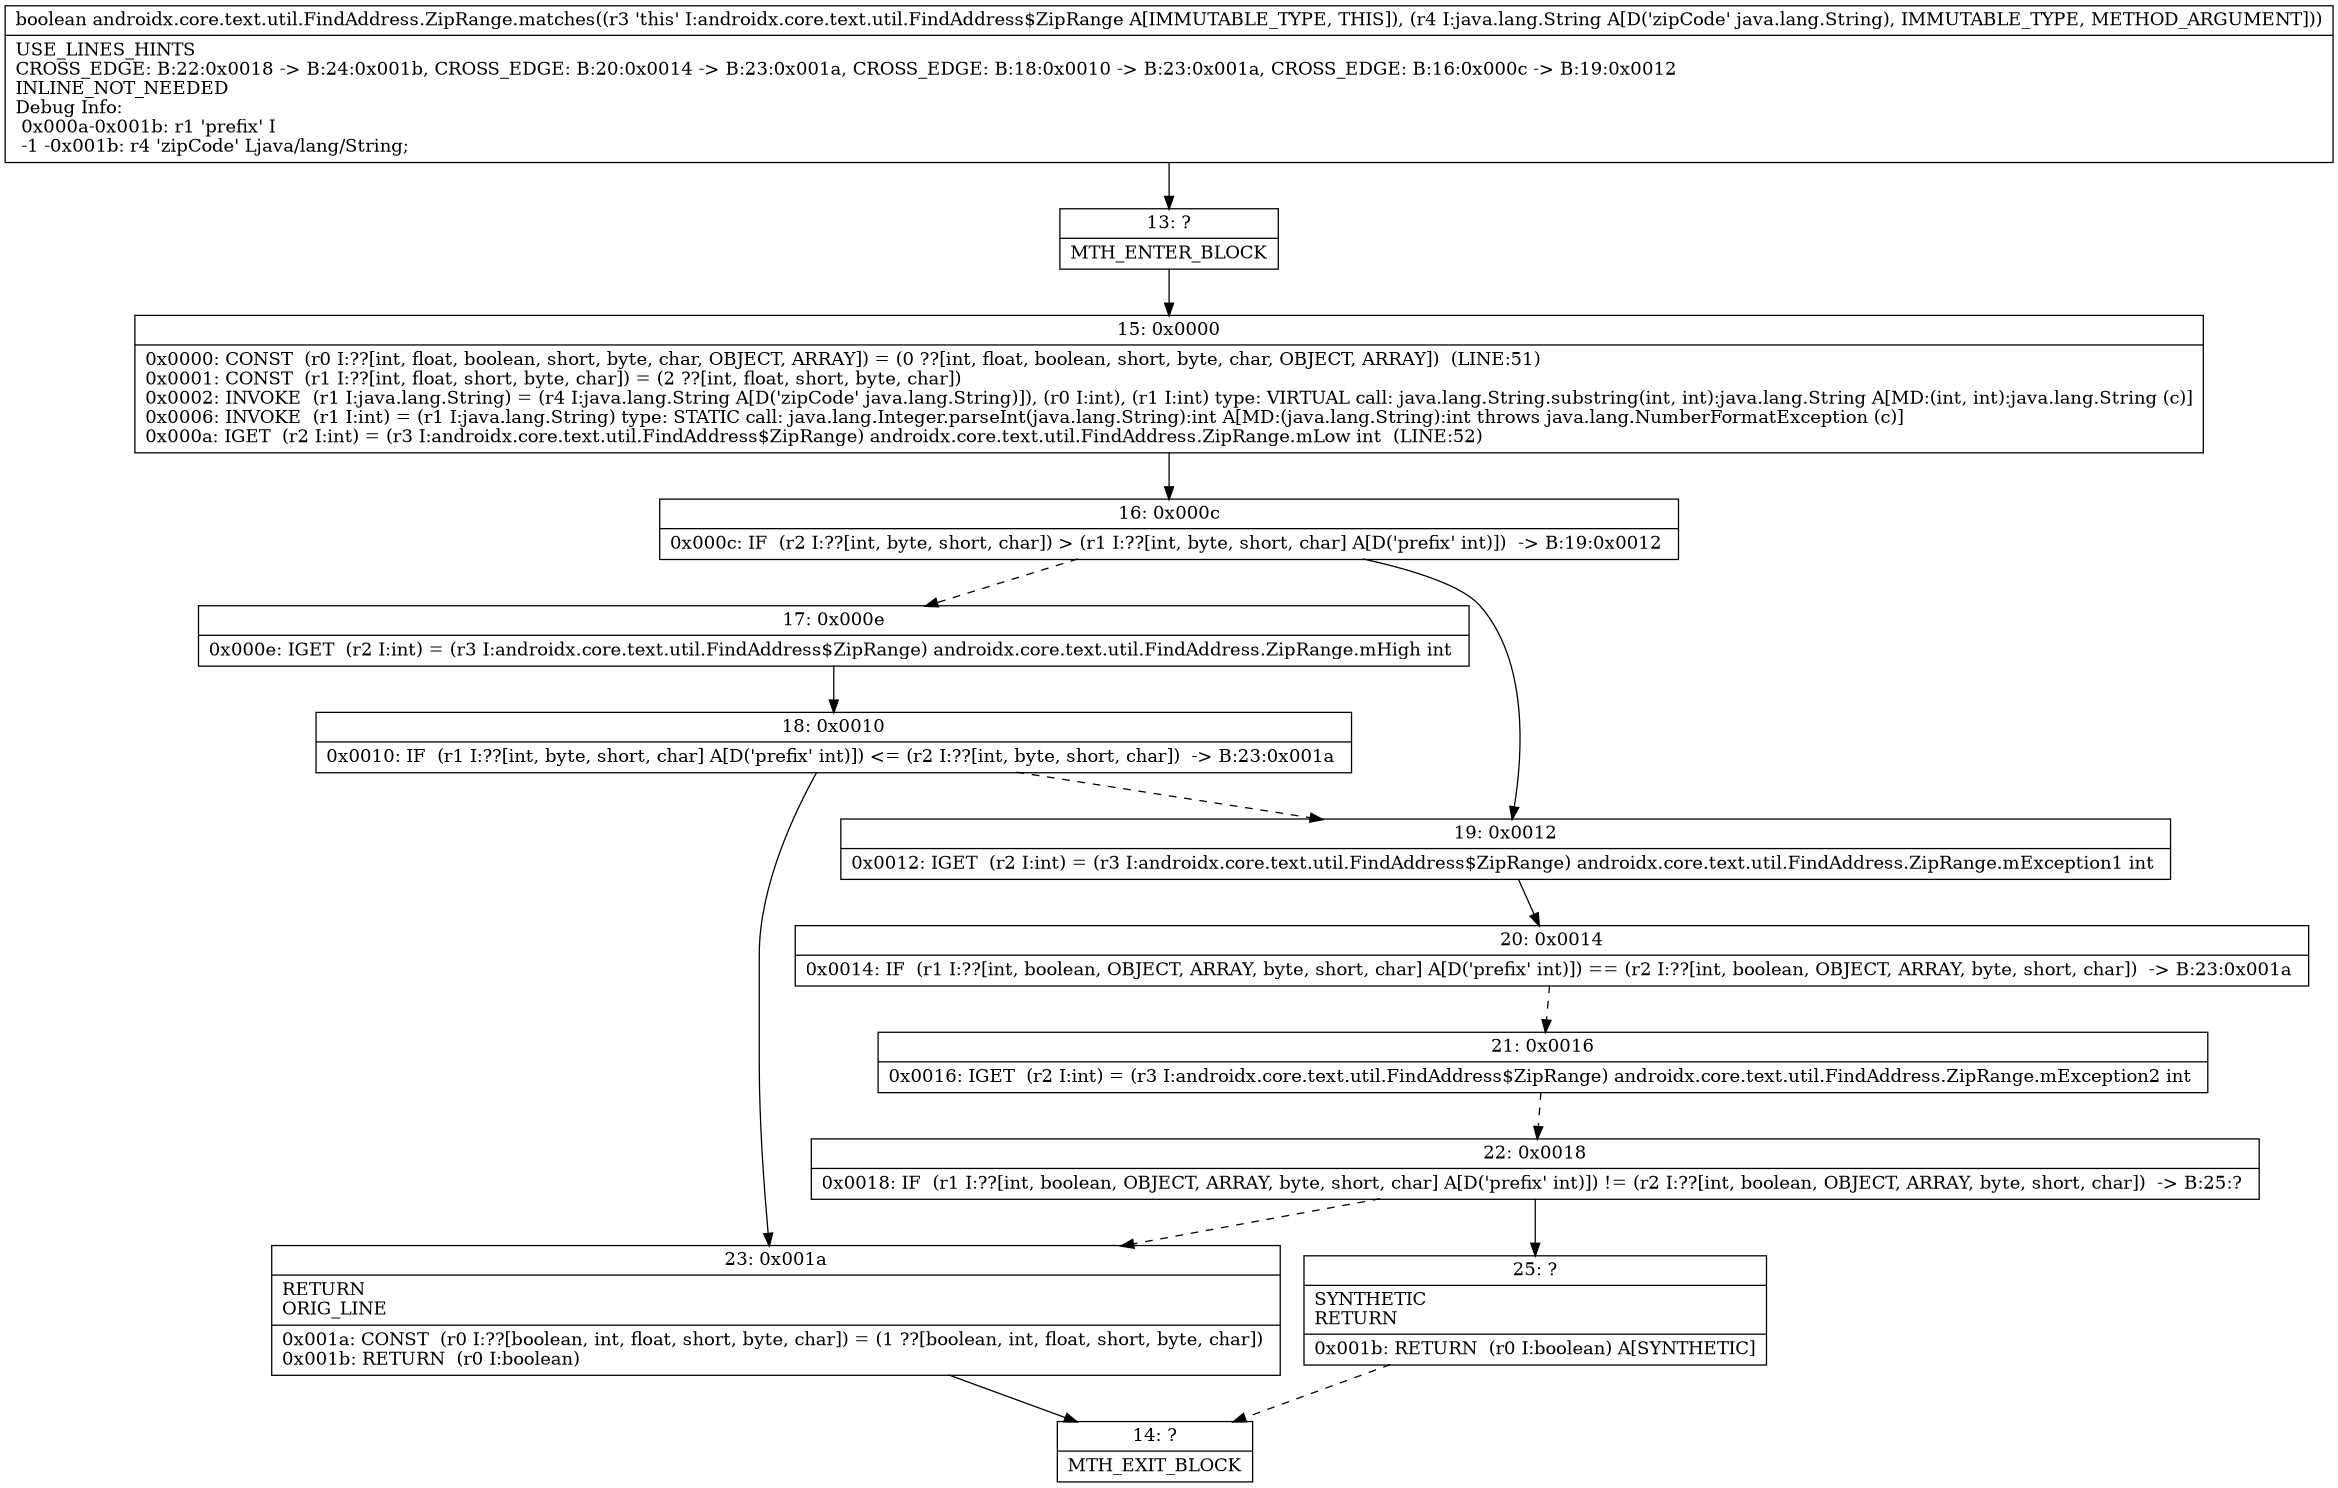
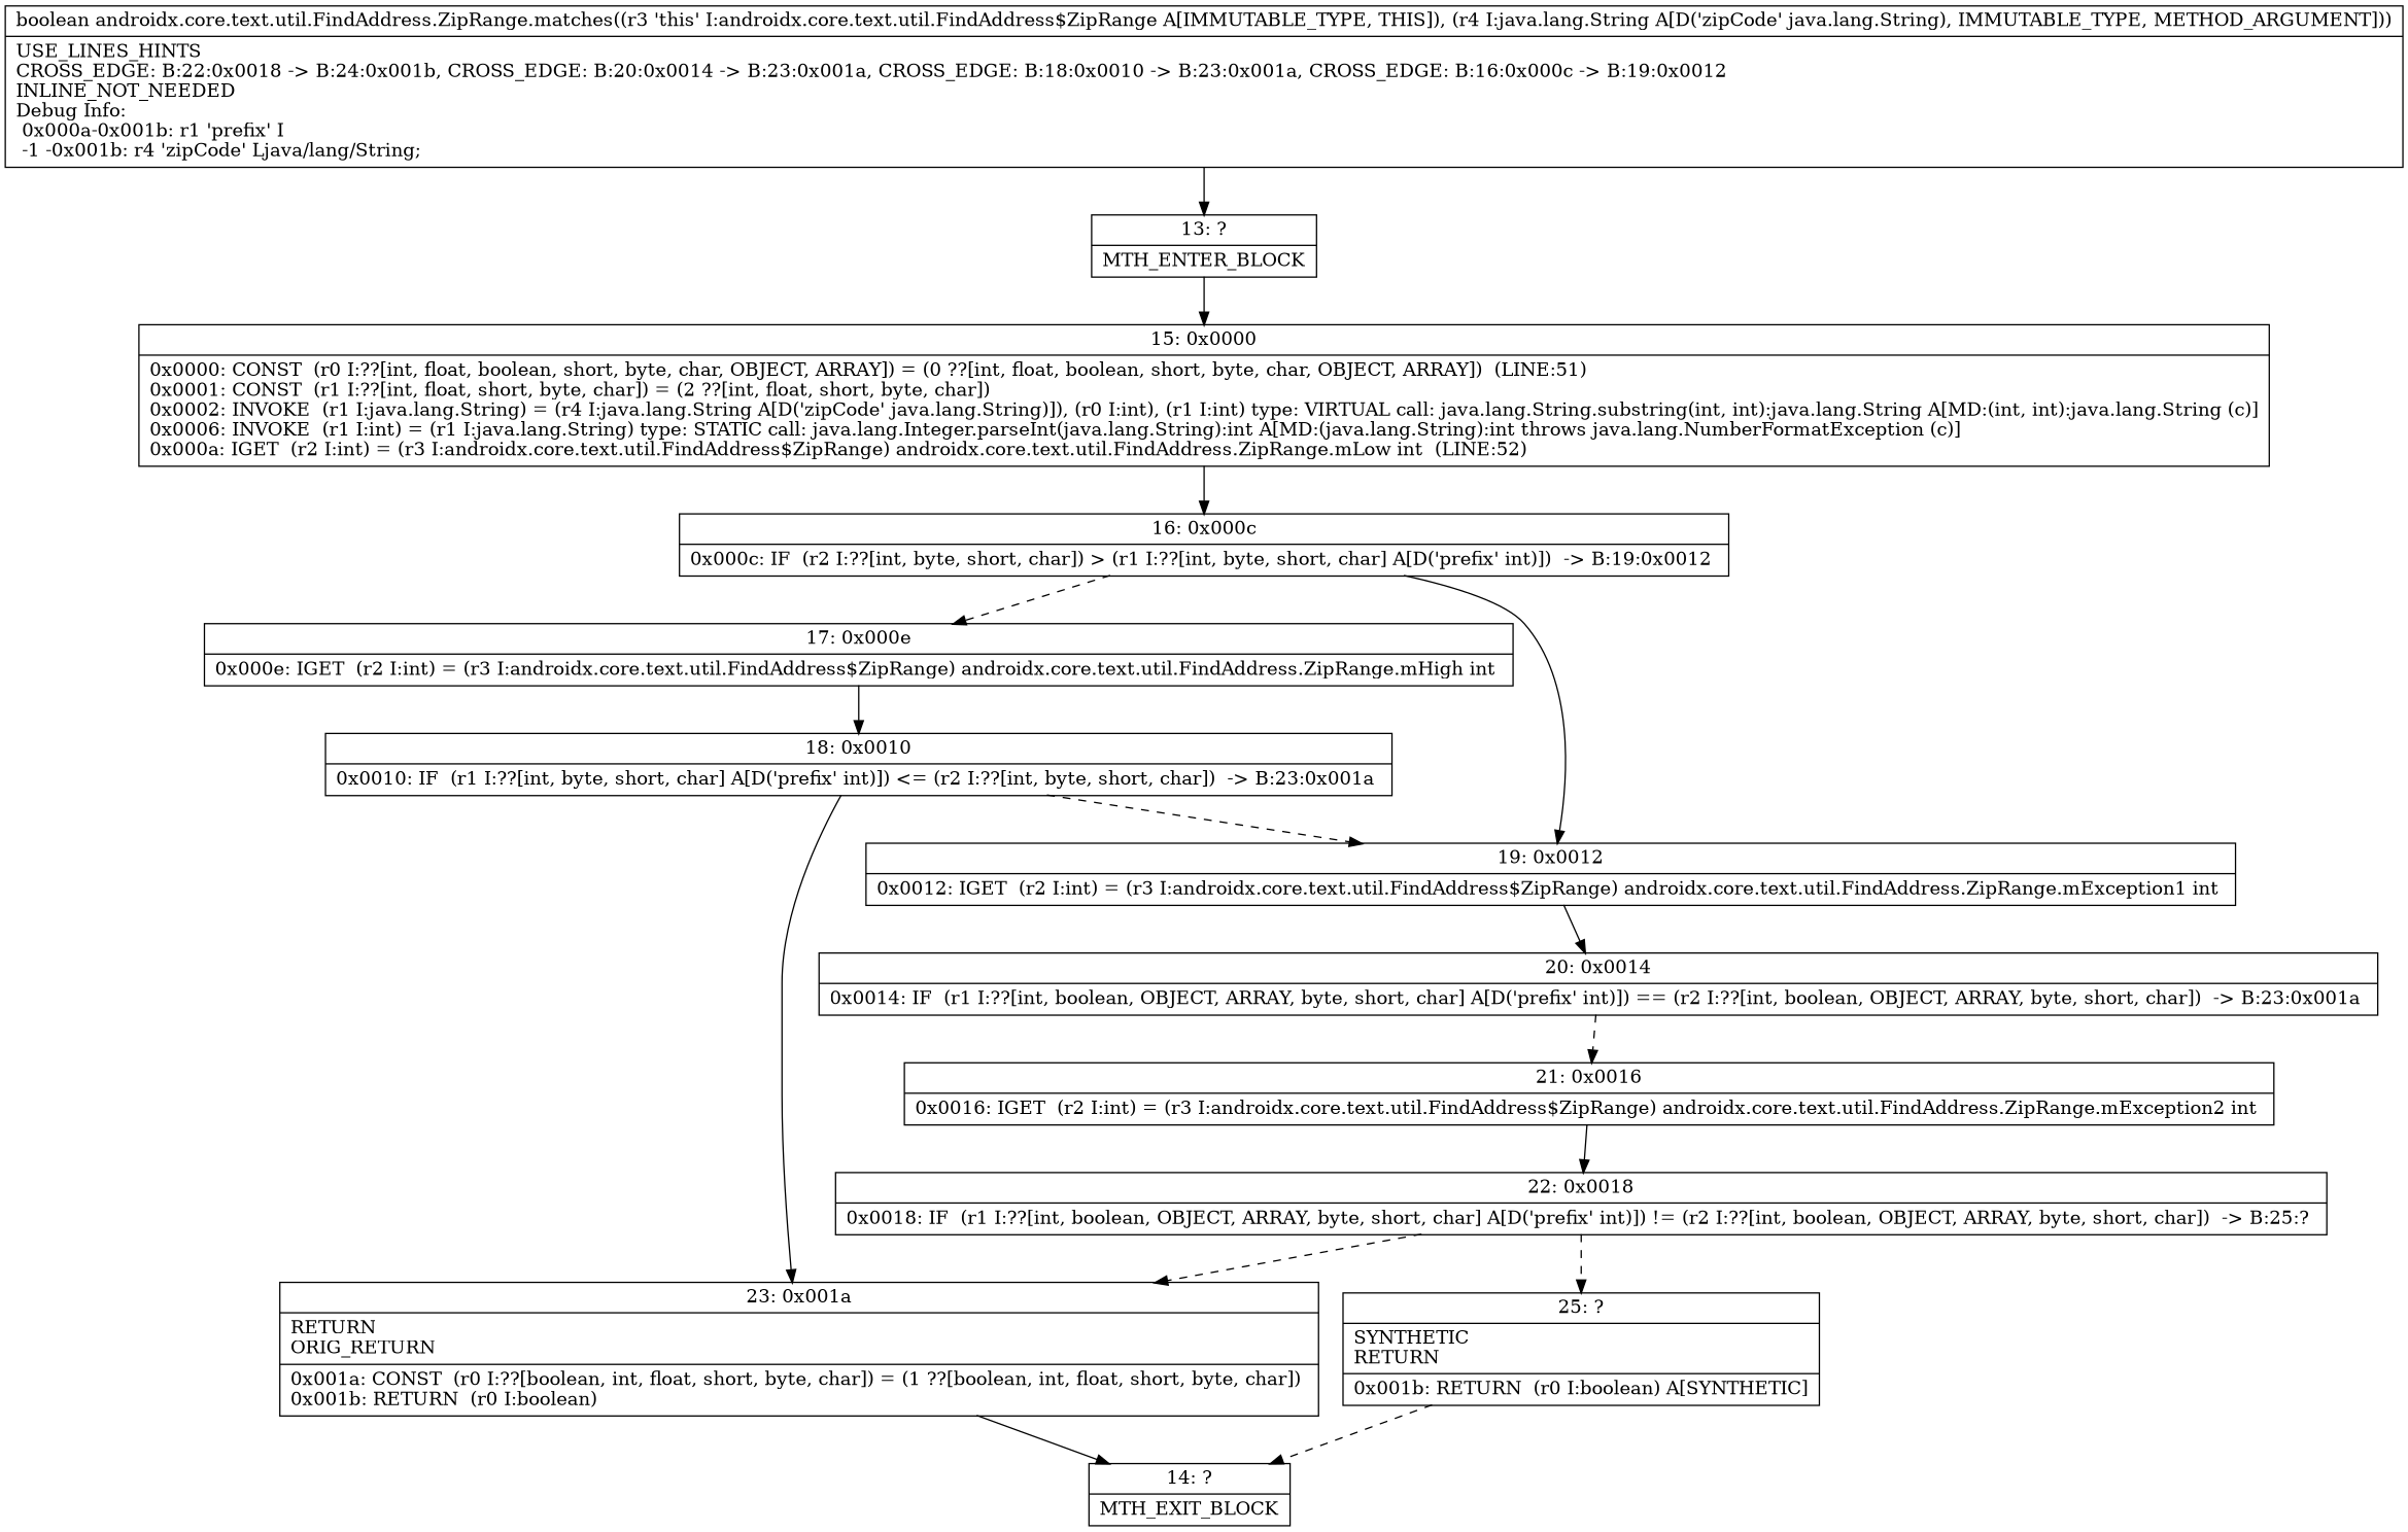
  digraph {
    node [shape=record]
    n1 [label="{13\:\ ?|MTH_ENTER_BLOCK\l}"]
    n2 [label="{15\:\ 0x0000|0x0000: CONST  (r0 I:??[int, float, boolean, short, byte, char, OBJECT, ARRAY]) = (0 ??[int, float, boolean, short, byte, char, OBJECT, ARRAY])  (LINE:51)\l0x0001: CONST  (r1 I:??[int, float, short, byte, char]) = (2 ??[int, float, short, byte, char]) \l0x0002: INVOKE  (r1 I:java.lang.String) = (r4 I:java.lang.String A[D('zipCode' java.lang.String)]), (r0 I:int), (r1 I:int) type: VIRTUAL call: java.lang.String.substring(int, int):java.lang.String A[MD:(int, int):java.lang.String (c)]\l0x0006: INVOKE  (r1 I:int) = (r1 I:java.lang.String) type: STATIC call: java.lang.Integer.parseInt(java.lang.String):int A[MD:(java.lang.String):int throws java.lang.NumberFormatException (c)]\l0x000a: IGET  (r2 I:int) = (r3 I:androidx.core.text.util.FindAddress$ZipRange) androidx.core.text.util.FindAddress.ZipRange.mLow int  (LINE:52)\l}"]
    n3 [label="{16\:\ 0x000c|0x000c: IF  (r2 I:??[int, byte, short, char]) \> (r1 I:??[int, byte, short, char] A[D('prefix' int)])  \-\> B:19:0x0012 \l}"]
    n4 [label="{17\:\ 0x000e|0x000e: IGET  (r2 I:int) = (r3 I:androidx.core.text.util.FindAddress$ZipRange) androidx.core.text.util.FindAddress.ZipRange.mHigh int \l}"]
    n5 [label="{19\:\ 0x0012|0x0012: IGET  (r2 I:int) = (r3 I:androidx.core.text.util.FindAddress$ZipRange) androidx.core.text.util.FindAddress.ZipRange.mException1 int \l}"]
    n6 [label="{18\:\ 0x0010|0x0010: IF  (r1 I:??[int, byte, short, char] A[D('prefix' int)]) \<= (r2 I:??[int, byte, short, char])  \-\> B:23:0x001a \l}"]
    n7 [label="{20\:\ 0x0014|0x0014: IF  (r1 I:??[int, boolean, OBJECT, ARRAY, byte, short, char] A[D('prefix' int)]) == (r2 I:??[int, boolean, OBJECT, ARRAY, byte, short, char])  \-\> B:23:0x001a \l}"]
-   n8 [label="{23\:\ 0x001a|RETURN\lORIG_LINE\l|0x001a: CONST  (r0 I:??[boolean, int, float, short, byte, char]) = (1 ??[boolean, int, float, short, byte, char]) \l0x001b: RETURN  (r0 I:boolean) \l}"]
+   n8 [label="{23\:\ 0x001a|RETURN\lORIG_RETURN\l|0x001a: CONST  (r0 I:??[boolean, int, float, short, byte, char]) = (1 ??[boolean, int, float, short, byte, char]) \l0x001b: RETURN  (r0 I:boolean) \l}"]
    n9 [label="{14\:\ ?|MTH_EXIT_BLOCK\l}"]
    n10 [label="{21\:\ 0x0016|0x0016: IGET  (r2 I:int) = (r3 I:androidx.core.text.util.FindAddress$ZipRange) androidx.core.text.util.FindAddress.ZipRange.mException2 int \l}"]
    n11 [label="{22\:\ 0x0018|0x0018: IF  (r1 I:??[int, boolean, OBJECT, ARRAY, byte, short, char] A[D('prefix' int)]) != (r2 I:??[int, boolean, OBJECT, ARRAY, byte, short, char])  \-\> B:25:? \l}"]
    n12 [label="{25\:\ ?|SYNTHETIC\lRETURN\l|0x001b: RETURN  (r0 I:boolean) A[SYNTHETIC]\l}"]
    n13 [label="{boolean androidx.core.text.util.FindAddress.ZipRange.matches((r3 'this' I:androidx.core.text.util.FindAddress$ZipRange A[IMMUTABLE_TYPE, THIS]), (r4 I:java.lang.String A[D('zipCode' java.lang.String), IMMUTABLE_TYPE, METHOD_ARGUMENT]))  | USE_LINES_HINTS\lCROSS_EDGE: B:22:0x0018 \-\> B:24:0x001b, CROSS_EDGE: B:20:0x0014 \-\> B:23:0x001a, CROSS_EDGE: B:18:0x0010 \-\> B:23:0x001a, CROSS_EDGE: B:16:0x000c \-\> B:19:0x0012\lINLINE_NOT_NEEDED\lDebug Info:\l  0x000a\-0x001b: r1 'prefix' I\l  \-1 \-0x001b: r4 'zipCode' Ljava\/lang\/String;\l}"]
    n1 -> n2
    n2 -> n3
    n3 -> n4 [style=dashed]
    n3 -> n5
    n4 -> n6
    n5 -> n7
    n6 -> n5 [style=dashed]
    n6 -> n8
    n7 -> n10 [style=dashed]
    n8 -> n9
-   n10 -> n11 [style=dashed]
+   n10 -> n11
    n11 -> n8 [style=dashed]
-   n11 -> n12
+   n11 -> n12 [style=dashed]
    n12 -> n9 [style=dashed]
    n13 -> n1
  }
